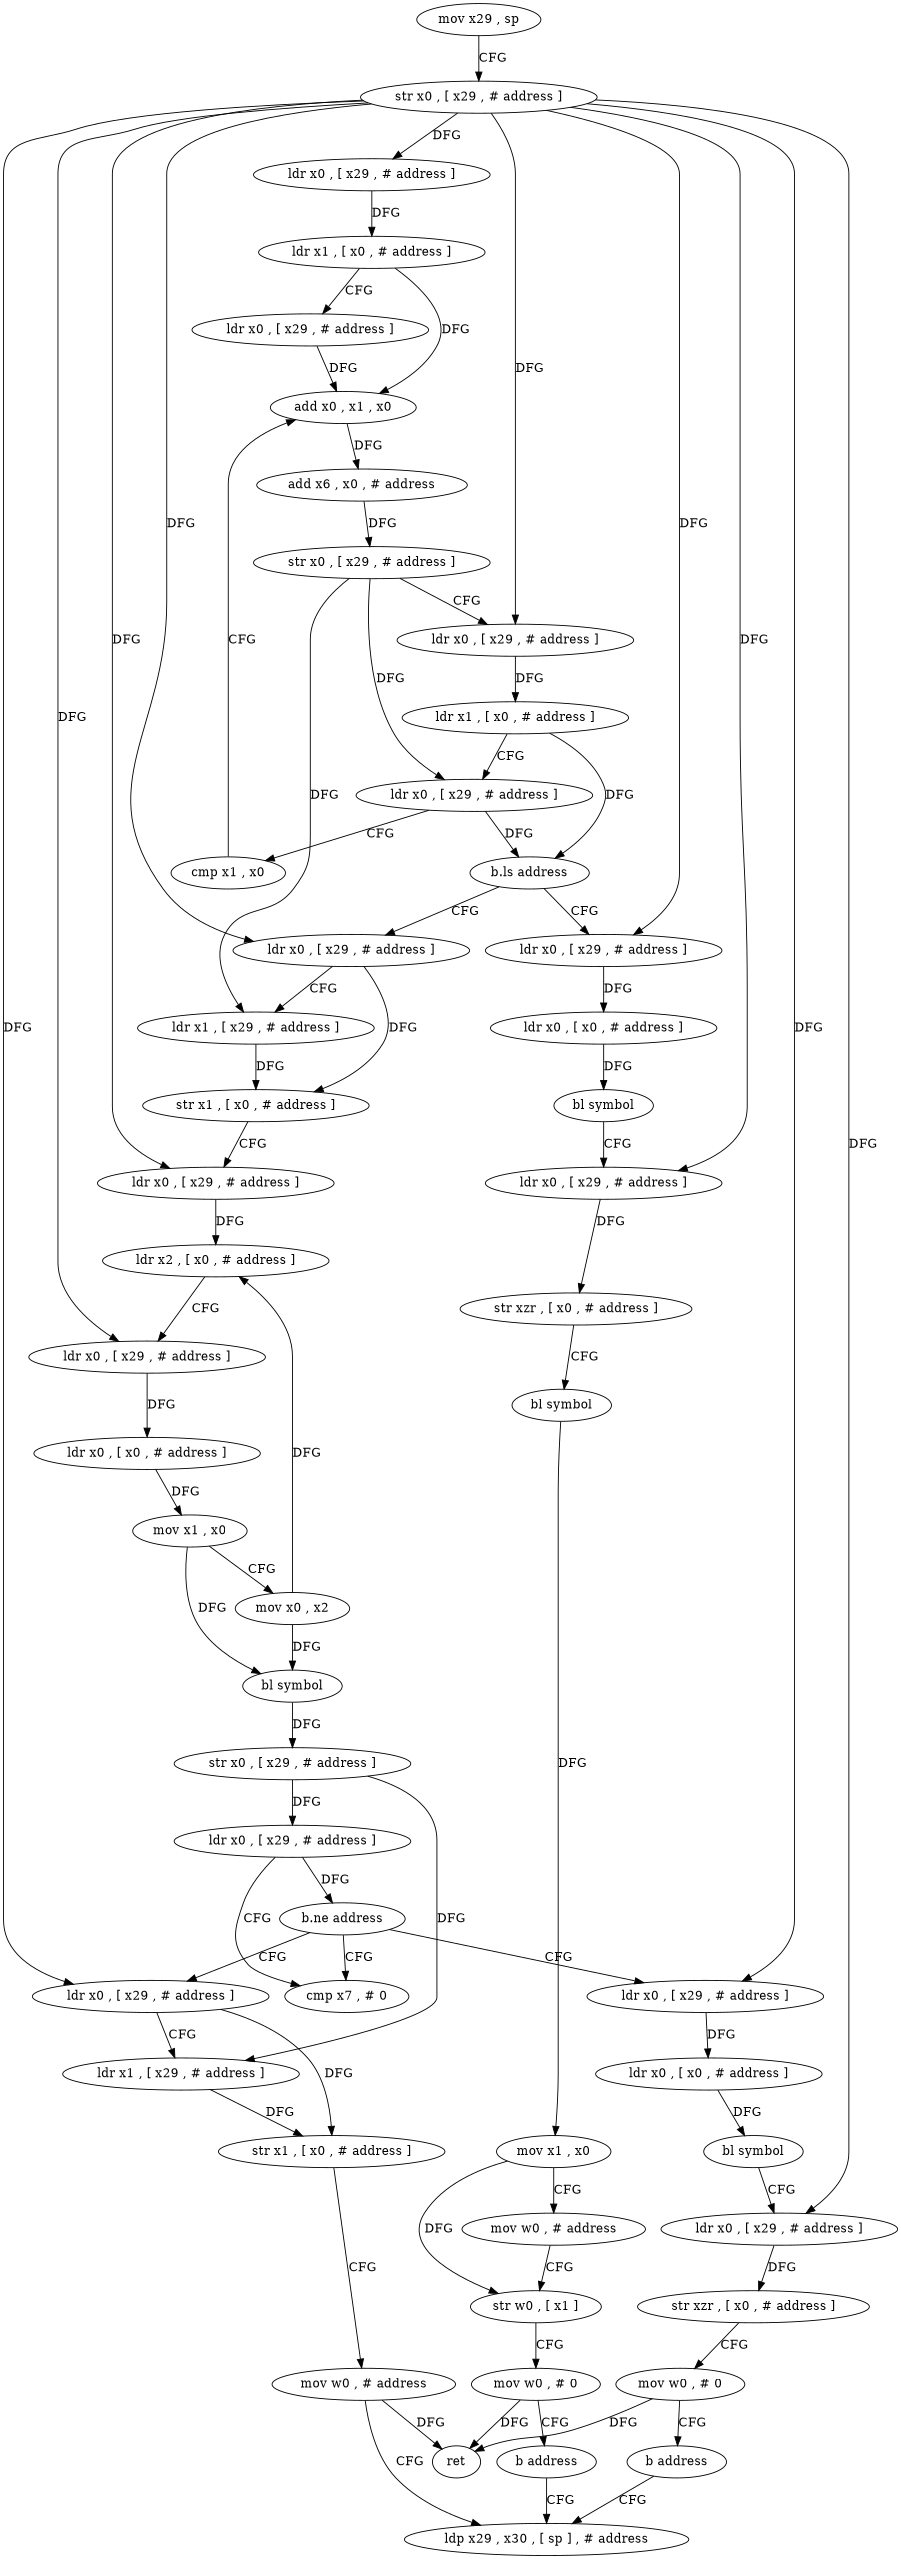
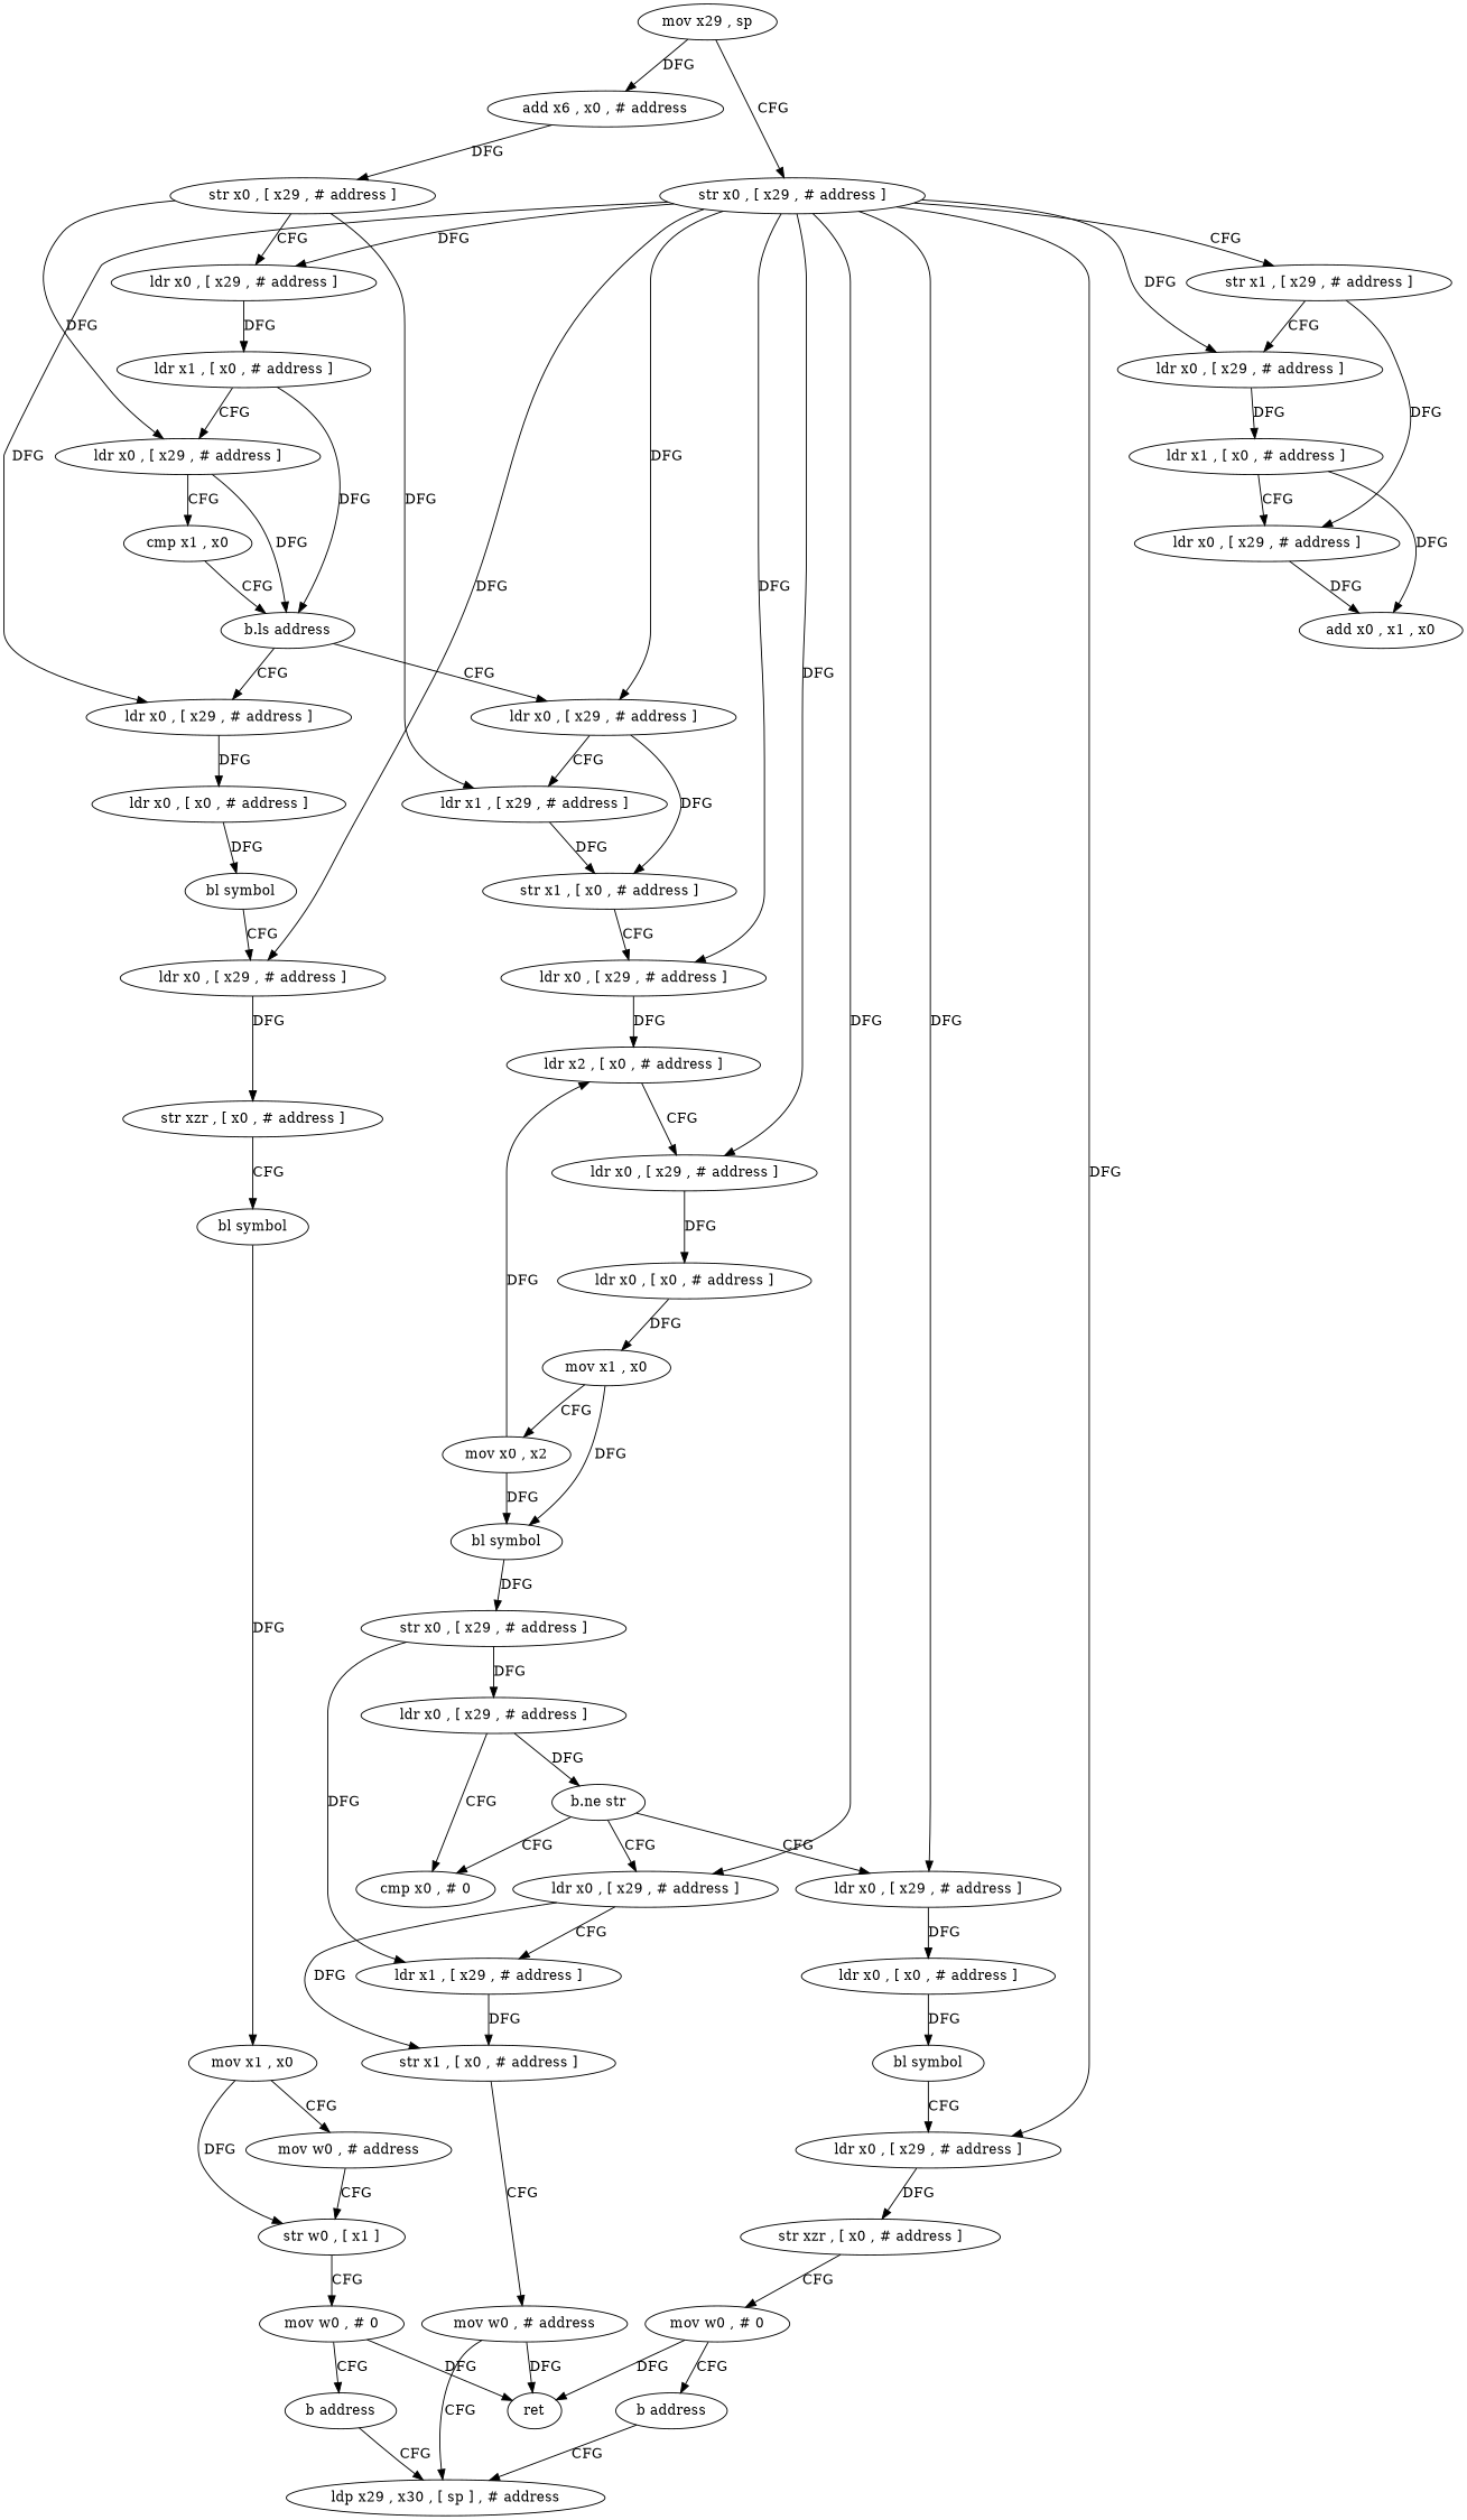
  digraph {
    n1 [label="mov x29 , sp"]
    n2 [label="str x0 , [ x29 , # address ]"]
+   n3 [label="str x1 , [ x29 , # address ]"]
    n4 [label="ldr x0 , [ x29 , # address ]"]
    n5 [label="ldr x0 , [ x29 , # address ]"]
    n6 [label="ldr x0 , [ x29 , # address ]"]
    n7 [label="ldr x0 , [ x29 , # address ]"]
    n8 [label="ldr x0 , [ x29 , # address ]"]
    n9 [label="ldr x0 , [ x29 , # address ]"]
    n10 [label="ldr x0 , [ x29 , # address ]"]
    n11 [label="ldr x0 , [ x29 , # address ]"]
    n12 [label="ldr x0 , [ x29 , # address ]"]
    n13 [label="ldr x0 , [ x29 , # address ]"]
    n14 [label="ldr x0 , [ x29 , # address ]"]
    n15 [label="ldr x1 , [ x0 , # address ]"]
    n16 [label="ldr x1 , [ x0 , # address ]"]
    n17 [label="ldr x1 , [ x29 , # address ]"]
    n18 [label="str x1 , [ x0 , # address ]"]
    n19 [label="ldr x0 , [ x0 , # address ]"]
    n20 [label="ldr x2 , [ x0 , # address ]"]
    n21 [label="ldr x0 , [ x0 , # address ]"]
    n22 [label="ldr x1 , [ x29 , # address ]"]
    n23 [label="str x1 , [ x0 , # address ]"]
    n24 [label="ldr x0 , [ x0 , # address ]"]
    n25 [label="str xzr , [ x0 , # address ]"]
    n26 [label="str xzr , [ x0 , # address ]"]
    n27 [label="add x0 , x1 , x0"]
    n28 [label="add x6 , x0 , # address"]
    n29 [label="str x0 , [ x29 , # address ]"]
    n30 [label="ldr x0 , [ x29 , # address ]"]
    n31 [label="b.ls address"]
    n32 [label="cmp x1 , x0"]
    n33 [label="bl symbol"]
    n34 [label="mov x0 , x2"]
    n35 [label="bl symbol"]
    n36 [label="mov x1 , x0"]
    n37 [label="str x0 , [ x29 , # address ]"]
    n38 [label="ldr x0 , [ x29 , # address ]"]
-   n39 [label="cmp x7 , # 0"]
-   n40 [label="b.ne address"]
+   n39 [label="cmp x0 , # 0"]
+   n40 [label="b.ne str"]
    n41 [label="mov w0 , # address"]
    n42 [label="bl symbol"]
    n43 [label="bl symbol"]
    n44 [label="mov x1 , x0"]
    n45 [label="mov w0 , # address"]
    n46 [label="str w0 , [ x1 ]"]
    n47 [label="mov w0 , # 0"]
    n48 [label="b address"]
    n49 [label=ret]
    n50 [label="ldp x29 , x30 , [ sp ] , # address"]
    n51 [label="mov w0 , # 0"]
    n52 [label="b address"]
    n1 -> n2 [label=CFG]
+   n2 -> n3 [label=CFG]
    n2 -> n4 [label=DFG]
    n2 -> n5 [label=DFG]
    n2 -> n6 [label=DFG]
    n2 -> n7 [label=DFG]
    n2 -> n8 [label=DFG]
    n2 -> n9 [label=DFG]
    n2 -> n10 [label=DFG]
    n2 -> n11 [label=DFG]
    n2 -> n12 [label=DFG]
    n2 -> n13 [label=DFG]
+   n3 -> n4 [label=CFG]
+   n3 -> n14 [label=DFG]
    n4 -> n15 [label=DFG]
    n5 -> n16 [label=DFG]
    n6 -> n17 [label=CFG]
    n6 -> n18 [label=DFG]
    n7 -> n19 [label=DFG]
    n8 -> n20 [label=DFG]
    n9 -> n21 [label=DFG]
    n10 -> n22 [label=CFG]
    n10 -> n23 [label=DFG]
    n11 -> n24 [label=DFG]
    n12 -> n25 [label=DFG]
    n13 -> n26 [label=DFG]
    n14 -> n27 [label=DFG]
    n15 -> n14 [label=CFG]
    n15 -> n27 [label=DFG]
    n16 -> n30 [label=CFG]
    n16 -> n31 [label=DFG]
    n17 -> n18 [label=DFG]
    n18 -> n8 [label=CFG]
    n19 -> n33 [label=DFG]
    n20 -> n9 [label=CFG]
    n21 -> n36 [label=DFG]
    n22 -> n23 [label=DFG]
    n23 -> n41 [label=CFG]
    n24 -> n42 [label=DFG]
    n25 -> n43 [label=CFG]
    n26 -> n51 [label=CFG]
-   n27 -> n28 [label=DFG]
+   n1 -> n28 [label=DFG]
    n28 -> n29 [label=DFG]
    n29 -> n5 [label=CFG]
    n29 -> n17 [label=DFG]
    n29 -> n30 [label=DFG]
    n30 -> n31 [label=DFG]
    n30 -> n32 [label=CFG]
    n31 -> n6 [label=CFG]
    n31 -> n7 [label=CFG]
-   n32 -> n27 [label=CFG]
+   n32 -> n31 [label=CFG]
    n33 -> n12 [label=CFG]
    n34 -> n20 [label=DFG]
    n34 -> n35 [label=DFG]
    n35 -> n37 [label=DFG]
    n36 -> n34 [label=CFG]
    n36 -> n35 [label=DFG]
    n37 -> n22 [label=DFG]
    n37 -> n38 [label=DFG]
    n38 -> n39 [label=CFG]
    n38 -> n40 [label=DFG]
    n40 -> n10 [label=CFG]
    n40 -> n11 [label=CFG]
    n40 -> n39 [label=CFG]
    n41 -> n49 [label=DFG]
    n41 -> n50 [label=CFG]
    n42 -> n13 [label=CFG]
    n43 -> n44 [label=DFG]
    n44 -> n45 [label=CFG]
    n44 -> n46 [label=DFG]
    n45 -> n46 [label=CFG]
    n46 -> n47 [label=CFG]
    n47 -> n48 [label=CFG]
    n47 -> n49 [label=DFG]
    n48 -> n50 [label=CFG]
    n51 -> n49 [label=DFG]
    n51 -> n52 [label=CFG]
    n52 -> n50 [label=CFG]
  }
